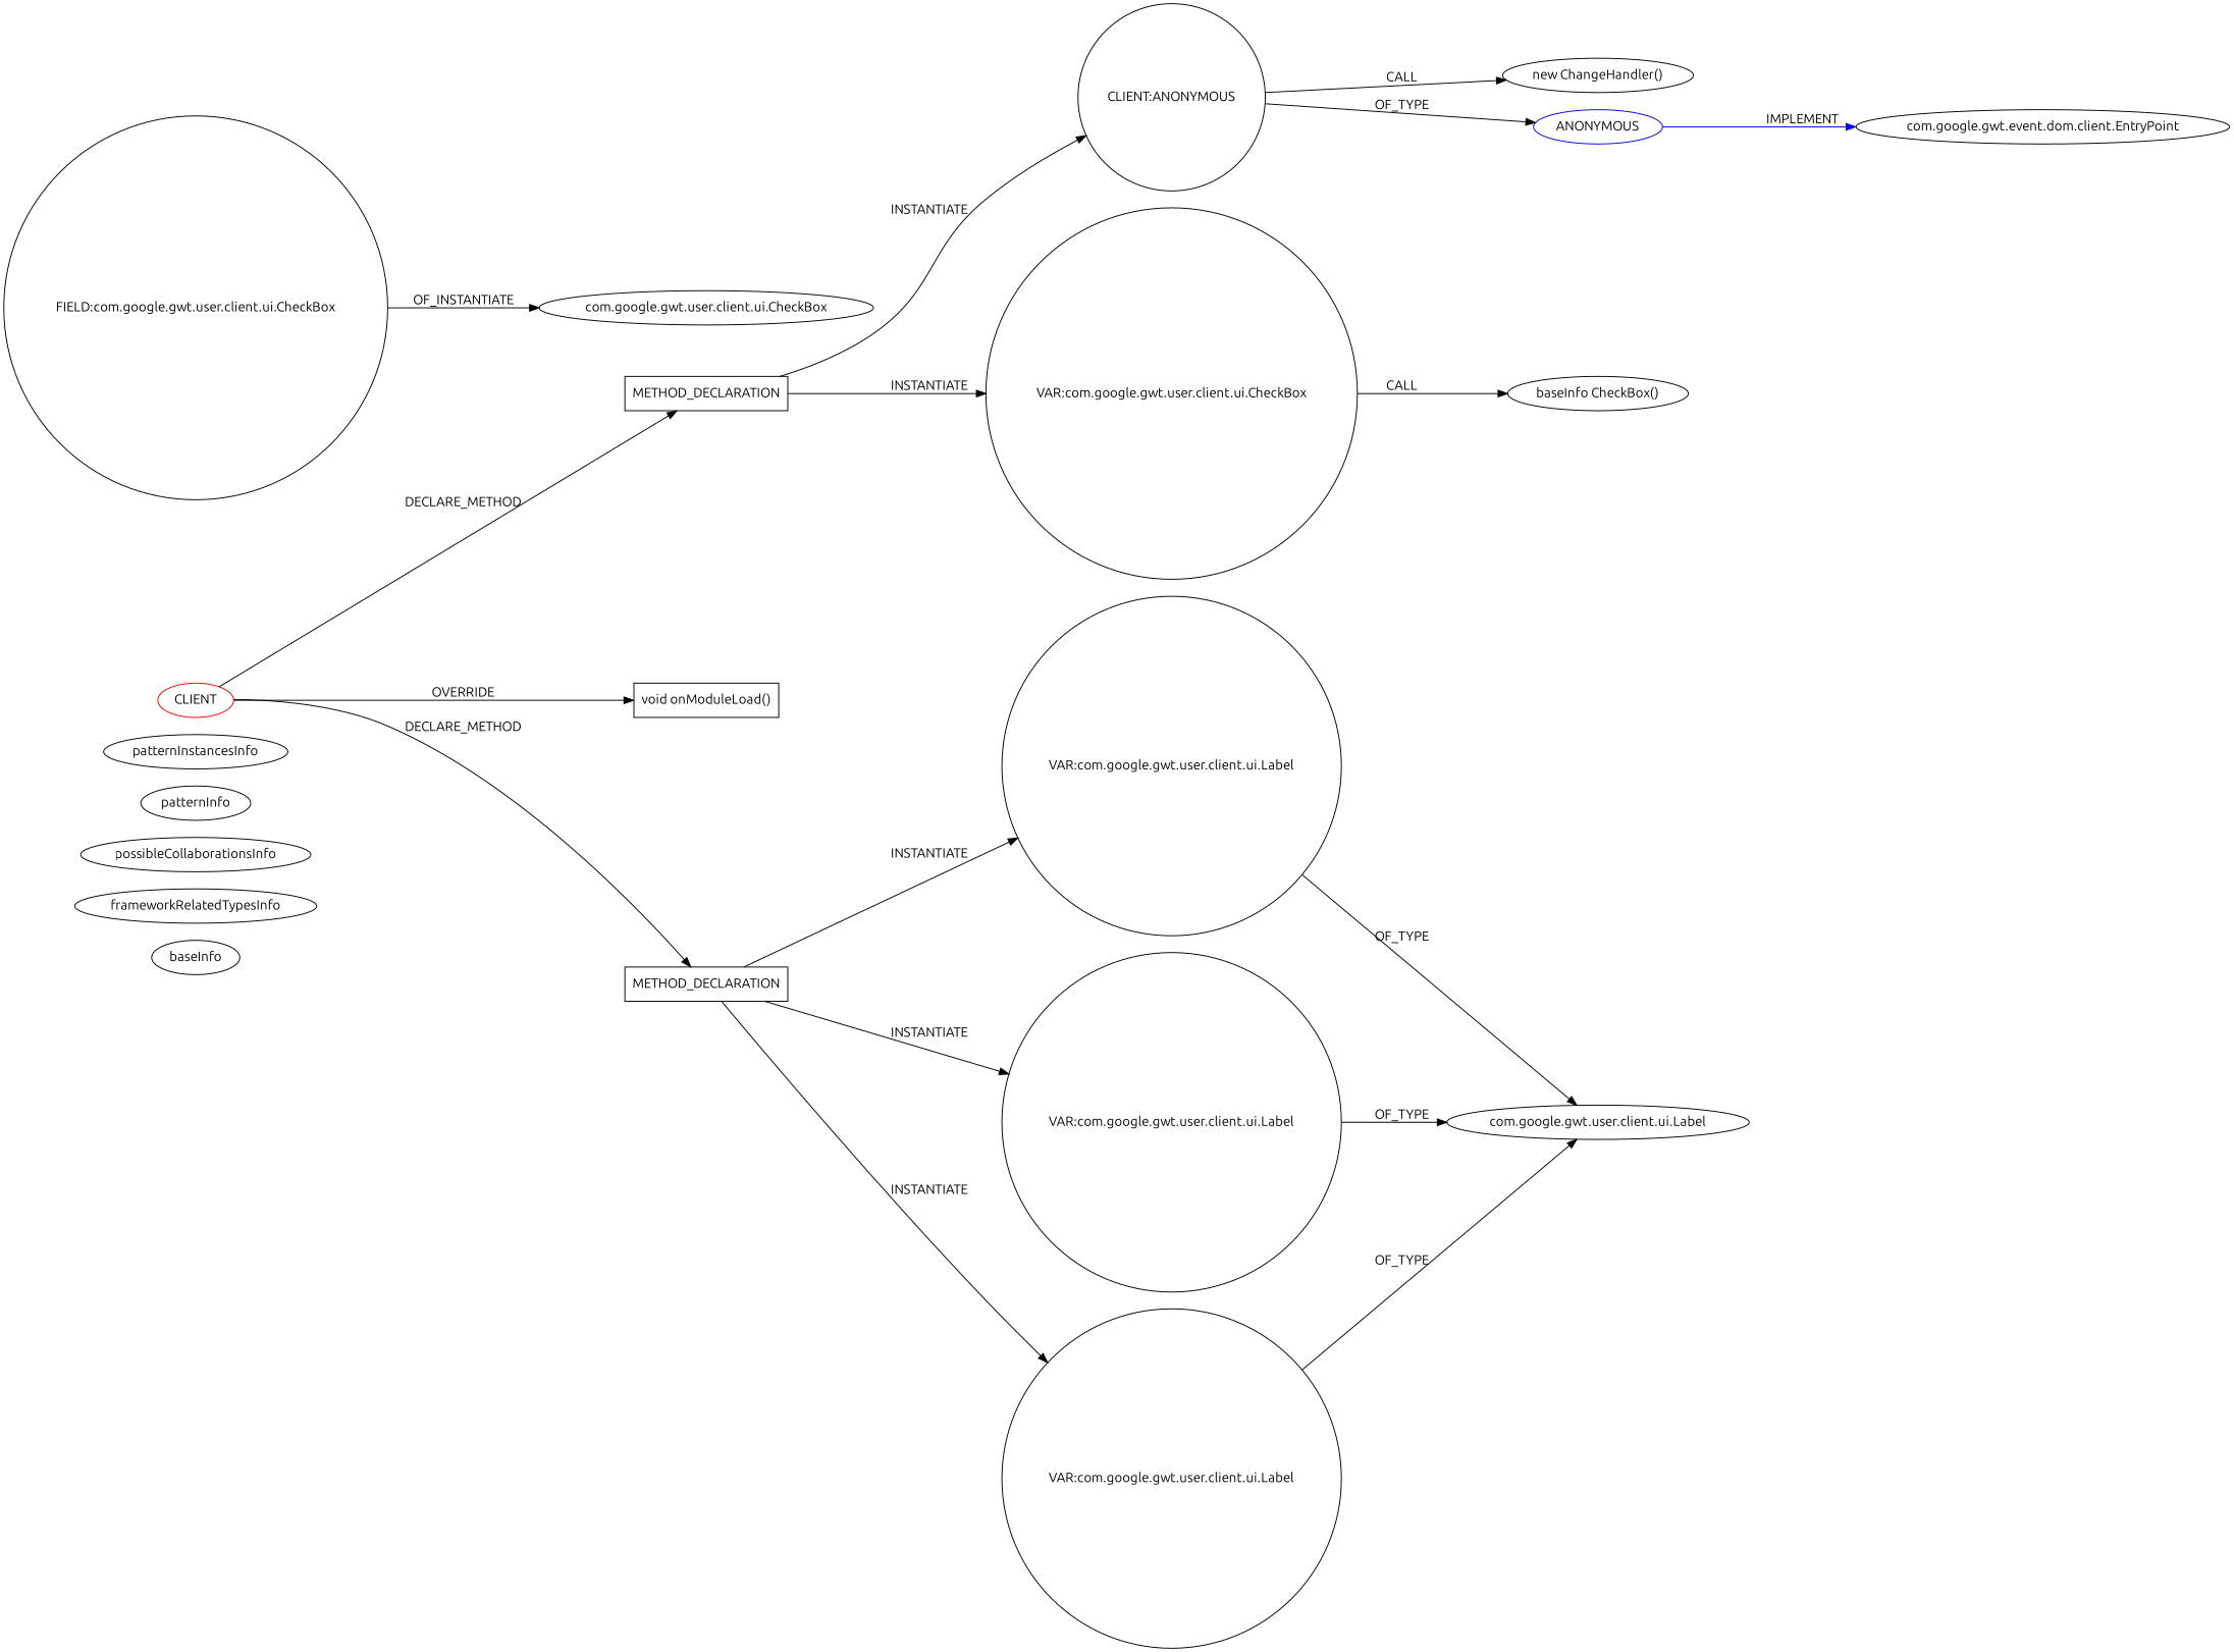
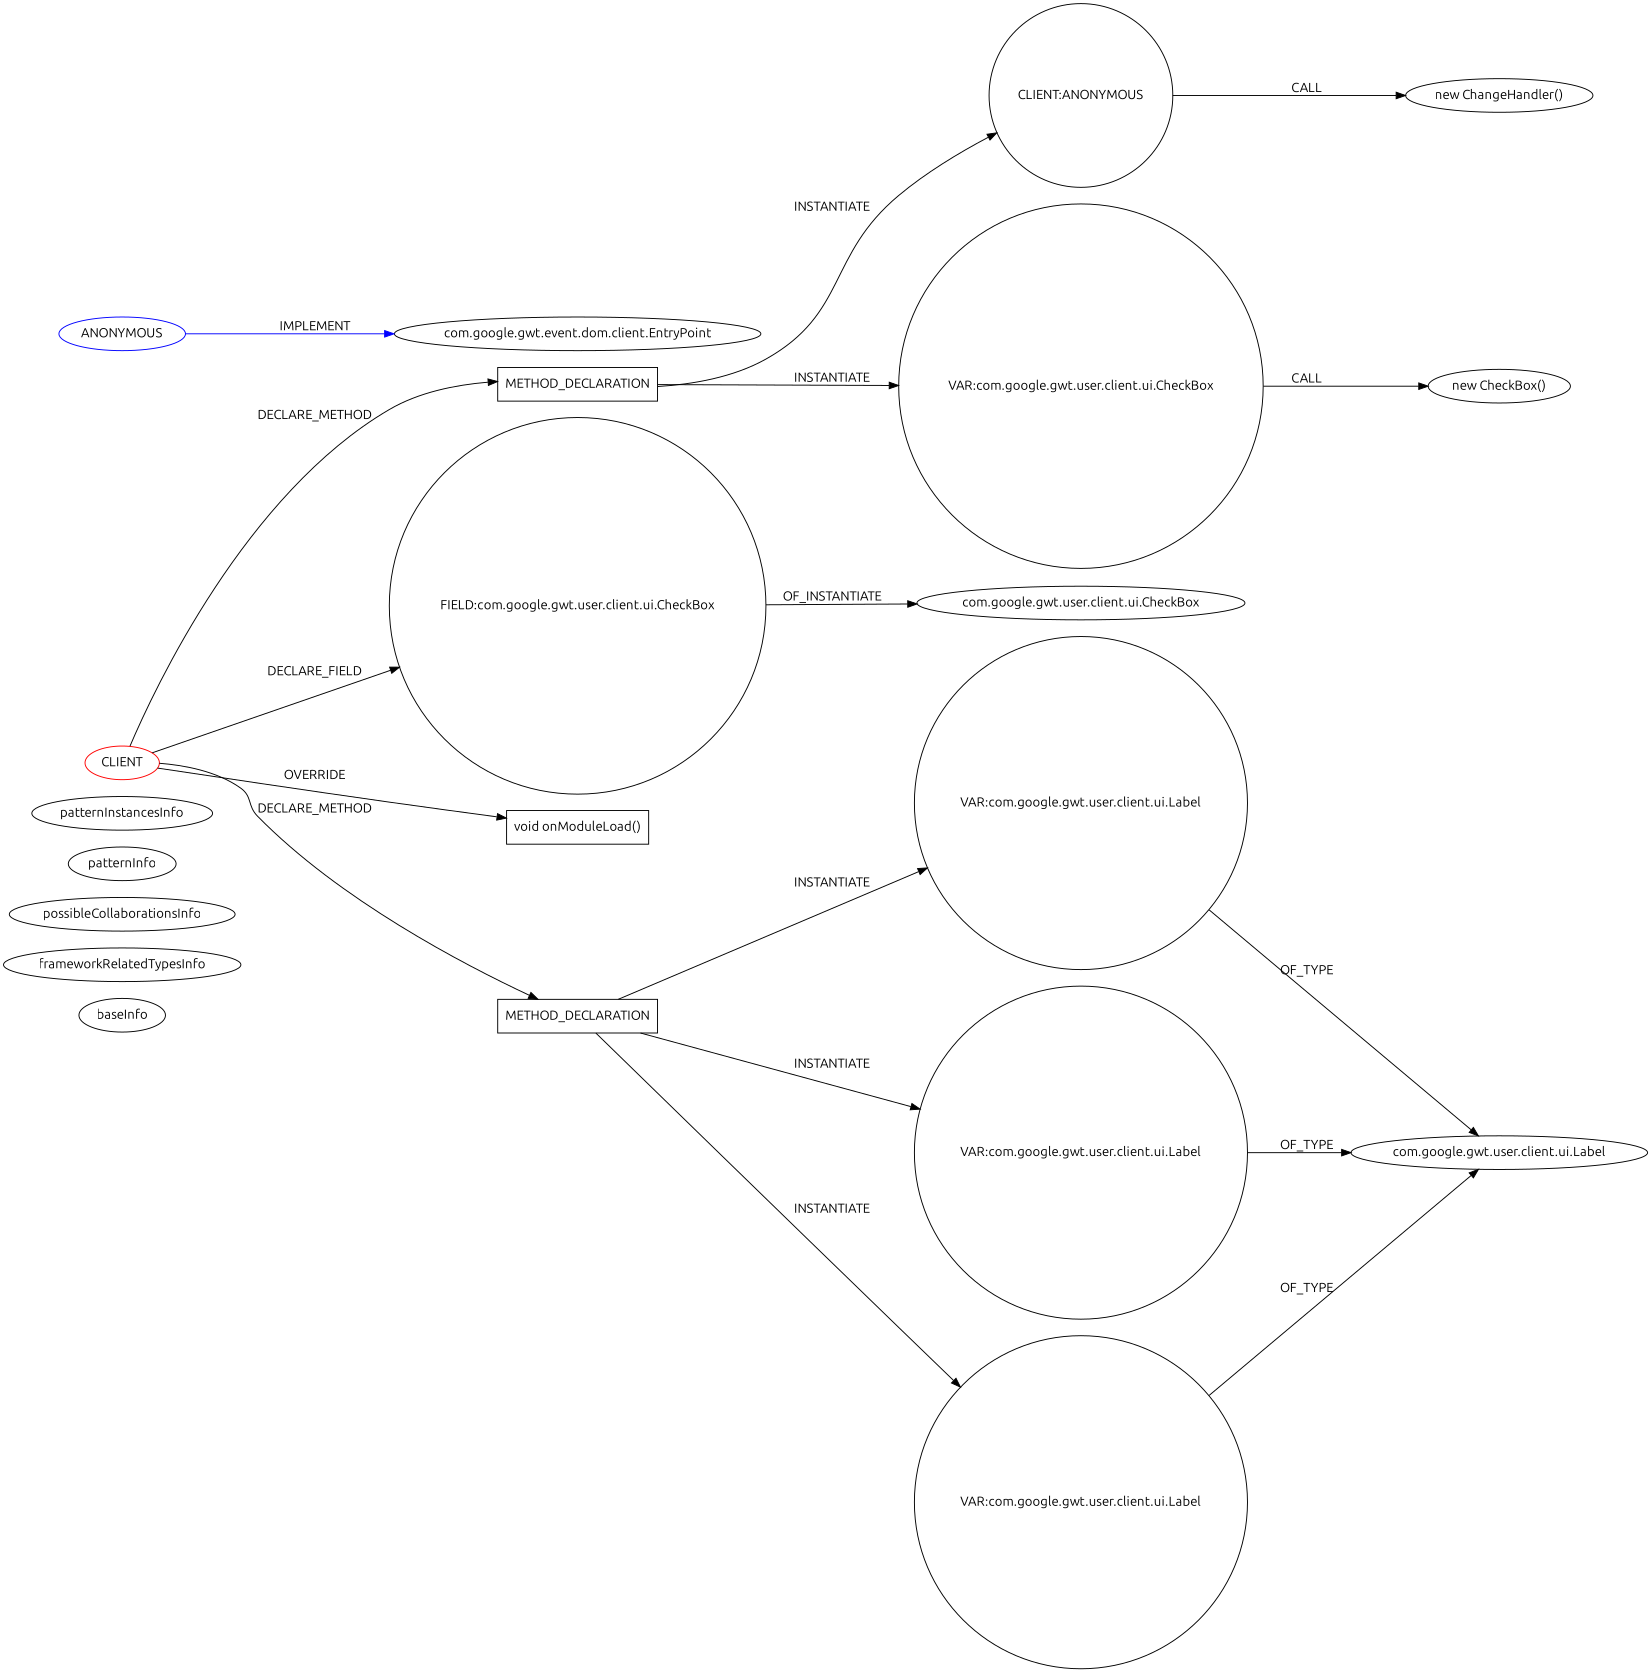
  digraph {
    fontname=Ubuntu
    rankdir=LR
    node [fontname=Ubuntu isFrameworkType=false]
    edge [fontname=Ubuntu]
    baseInfo [category=pattern graphId=1021 isAnonymous=false possibleRelation=true isFrameworkType=""]
    frameworkRelatedTypesInfo [0="com.google.gwt.core.client.EntryPoint" isFrameworkType=""]
    possibleCollaborationsInfo [0="1021~INSTANTIATION-CLIENT_METHOD_DECLARATION-~com.google.gwt.core.client.EntryPoint ~com.google.gwt.event.dom.client.ChangeHandler ~false~true" isFrameworkType=""]
    patternInfo [frequency=2.0 patternRootClient=0 isFrameworkType=""]
    patternInstancesInfo [0="spydon-esiade~/spydon-esiade/esiade-master/src/net/esiade/client/Esiade.java~Esiade~4504" 1="DeannaSurma-Census~/DeannaSurma-Census/Census-master/src/com/cs4302/census/client/Census.java~Census~109" isFrameworkType=""]
    n6 [label="new ChangeHandler()" vertexType=CONSTRUCTOR_CALL]
    n7 [label="CLIENT:ANONYMOUS" shape=circle vertexType=VARIABLE_EXPRESION]
    n8 [color=blue label=ANONYMOUS vertexType=REFERENCE_ANONYMOUS_DECLARATION]
    n9 [label="com.google.gwt.event.dom.client.EntryPoint" vertexType=FRAMEWORK_INTERFACE_TYPE]
    n10 [label=METHOD_DECLARATION shape=box vertexType=CLIENT_METHOD_DECLARATION]
    n11 [label="VAR:com.google.gwt.user.client.ui.CheckBox" shape=circle vertexType=VARIABLE_EXPRESION]
-   n12 [label="baseInfo CheckBox()" vertexType=CONSTRUCTOR_CALL]
+   n12 [label="new CheckBox()" vertexType=CONSTRUCTOR_CALL]
    n13 [color=red label=CLIENT vertexType=ROOT_CLIENT_CLASS_DECLARATION]
    n14 [label="FIELD:com.google.gwt.user.client.ui.CheckBox" shape=circle vertexType=FIELD_DECLARATION]
    n15 [label="void onModuleLoad()" shape=box vertexType=OVERRIDING_METHOD_DECLARATION]
    n16 [label=METHOD_DECLARATION shape=box vertexType=CLIENT_METHOD_DECLARATION]
    n17 [label="com.google.gwt.user.client.ui.CheckBox" vertexType=FRAMEWORK_CLASS_TYPE]
    n18 [label="VAR:com.google.gwt.user.client.ui.Label" shape=circle vertexType=VARIABLE_EXPRESION]
    n19 [label="VAR:com.google.gwt.user.client.ui.Label" shape=circle vertexType=VARIABLE_EXPRESION]
    n20 [label="VAR:com.google.gwt.user.client.ui.Label" shape=circle vertexType=VARIABLE_EXPRESION]
    n21 [label="com.google.gwt.user.client.ui.Label" vertexType=FRAMEWORK_CLASS_TYPE]
    n7 -> n6 [label=CALL]
-   n7 -> n8 [label=OF_TYPE]
    n8 -> n9 [color=blue label=IMPLEMENT]
    n10 -> n7 [label=INSTANTIATE]
    n10 -> n11 [label=INSTANTIATE]
    n11 -> n12 [label=CALL]
    n13 -> n10 [label=DECLARE_METHOD]
+   n13 -> n14 [label=DECLARE_FIELD]
    n13 -> n15 [label=OVERRIDE]
    n13 -> n16 [label=DECLARE_METHOD]
    n14 -> n17 [label=OF_INSTANTIATE]
    n16 -> n18 [label=INSTANTIATE]
    n16 -> n19 [label=INSTANTIATE]
    n16 -> n20 [label=INSTANTIATE]
    n18 -> n21 [label=OF_TYPE]
    n19 -> n21 [label=OF_TYPE]
    n20 -> n21 [label=OF_TYPE]
  }
